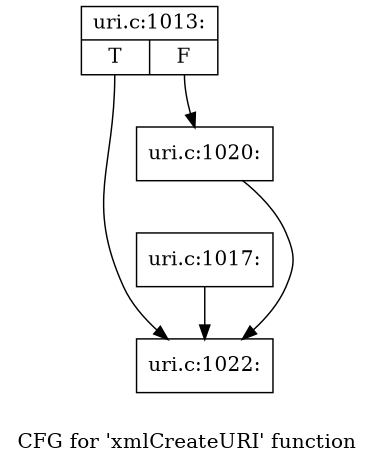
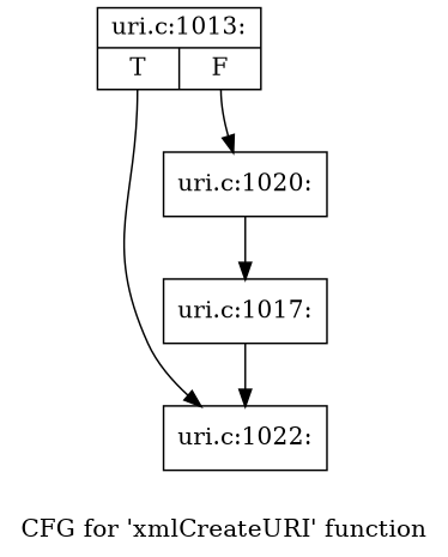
  digraph {
    label="CFG for 'xmlCreateURI' function"
    node [shape=record]
    n1 [label="{uri.c:1013:|{<s0>T|<s1>F}}"]
    n2 [label="{uri.c:1020:}"]
    n3 [label="{uri.c:1022:}"]
    n4 [label="{uri.c:1017:}"]
    n1 -> n2 [tailport=s1]
    n1 -> n3 [tailport=s0]
-   n2 -> n3
+   n2 -> n4
    n4 -> n3
  }
